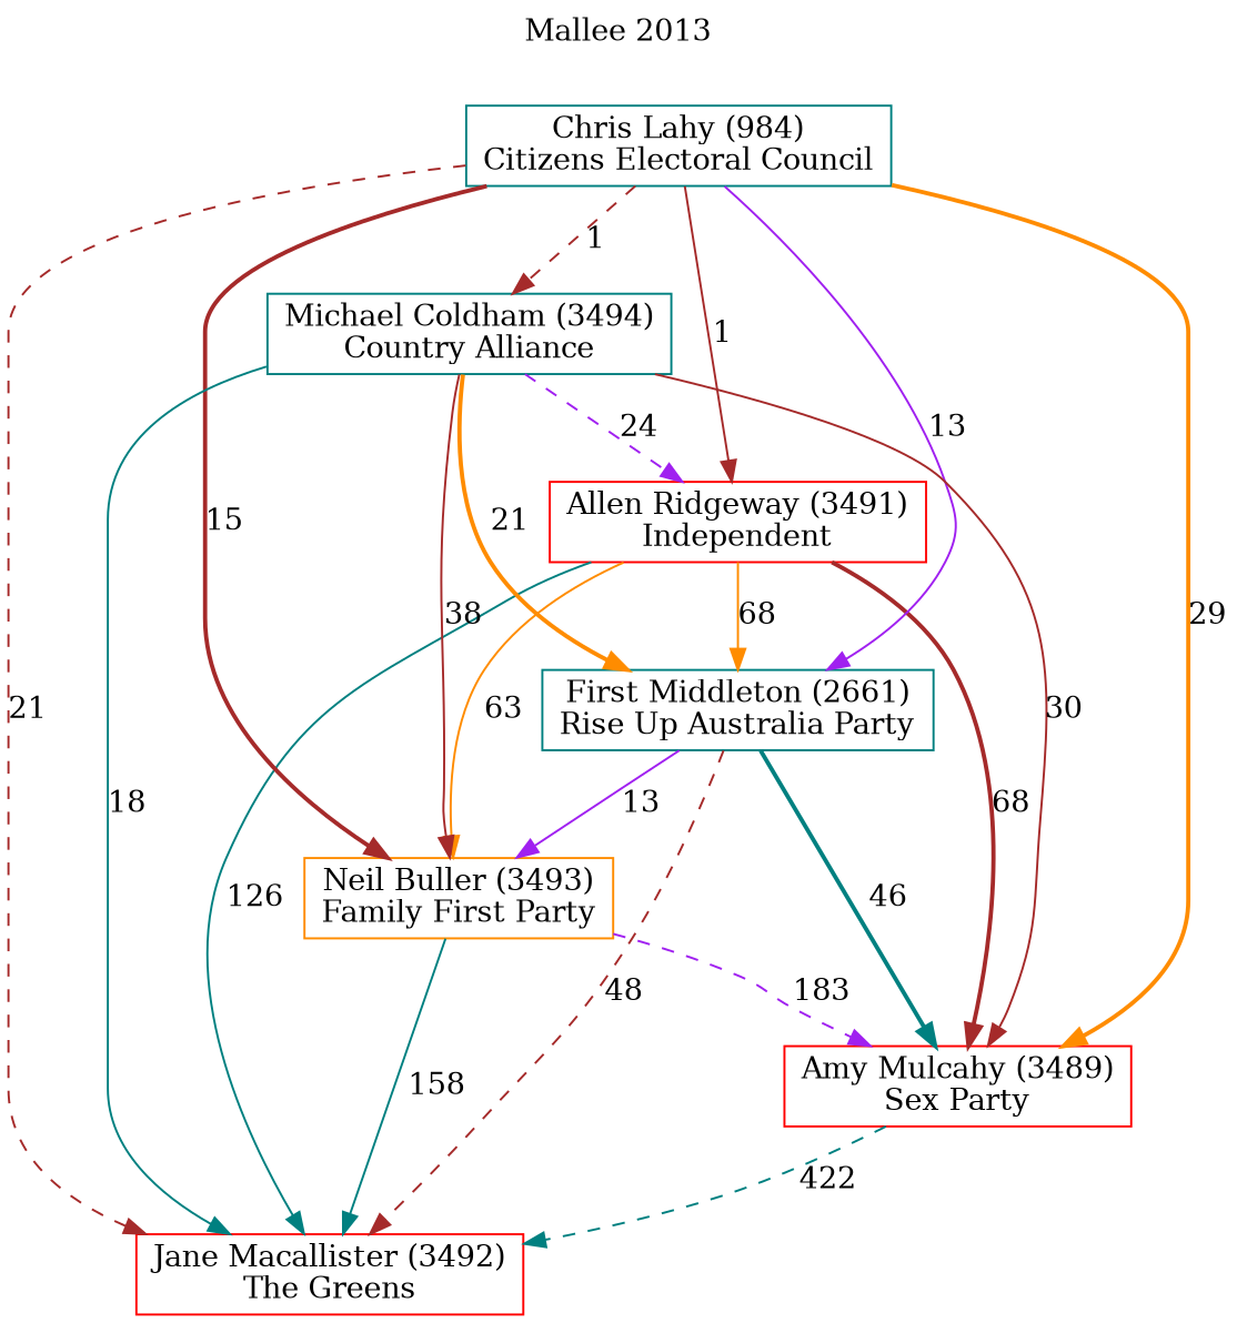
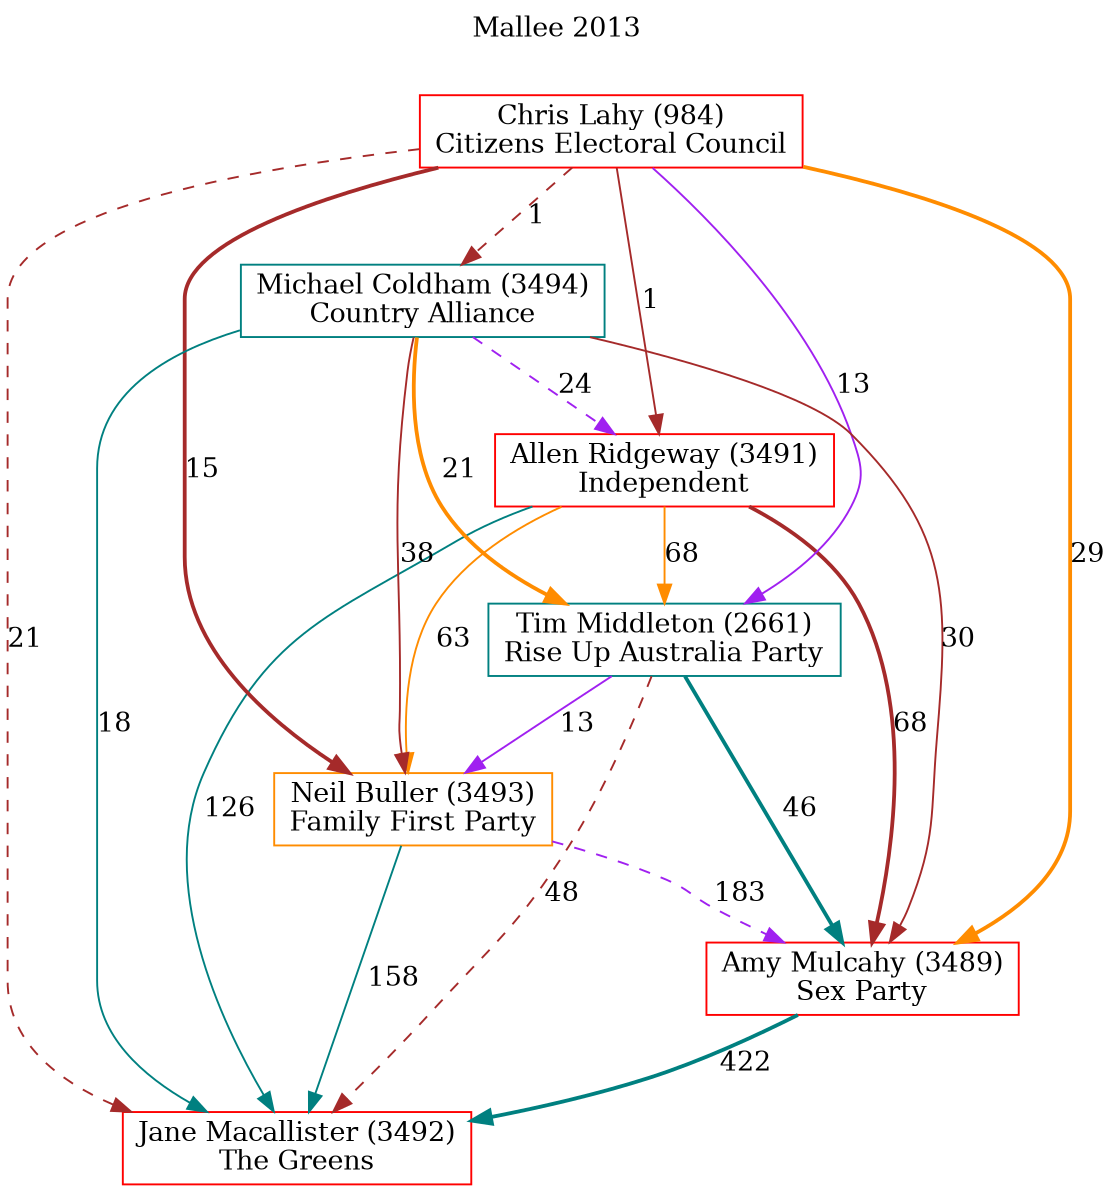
  digraph {
    fontname="DejaVu Serif"
    label="Mallee 2013"
    labelloc=t
    mclimit=10
    node [color=red fontname="DejaVu Serif" shape=box]
    edge [color=brown fontname="DejaVu Serif" style=solid]
    n1 [label="Allen Ridgeway (3491)\nIndependent"]
    n2 [label="Amy Mulcahy (3489)\nSex Party"]
    n3 [label="Jane Macallister (3492)\nThe Greens"]
    n4 [color=darkorange label="Neil Buller (3493)\nFamily First Party"]
-   n5 [color=teal label="First Middleton (2661)\nRise Up Australia Party"]
-   n6 [color=teal label="Chris Lahy (984)\nCitizens Electoral Council"]
+   n5 [color=teal label="Tim Middleton (2661)\nRise Up Australia Party"]
+   n6 [label="Chris Lahy (984)\nCitizens Electoral Council"]
    n7 [color=teal label="Michael Coldham (3494)\nCountry Alliance"]
    n1 -> n2 [label=68 style=bold]
    n1 -> n3 [color=teal label=126]
    n1 -> n4 [color=darkorange label=63]
    n1 -> n5 [color=darkorange label=68]
-   n2 -> n3 [color=teal label=422 style=dashed]
+   n2 -> n3 [color=teal label=422 style=bold]
    n4 -> n2 [color=purple label=183 style=dashed]
    n4 -> n3 [color=teal label=158]
    n5 -> n2 [color=teal label=46 style=bold]
    n5 -> n3 [label=48 style=dashed]
    n5 -> n4 [color=purple label=13]
    n6 -> n1 [label=1]
    n6 -> n2 [color=darkorange label=29 style=bold]
    n6 -> n3 [label=21 style=dashed]
    n6 -> n4 [label=15 style=bold]
    n6 -> n5 [color=purple label=13]
    n6 -> n7 [label=1 style=dashed]
    n7 -> n1 [color=purple label=24 style=dashed]
    n7 -> n2 [label=30]
    n7 -> n3 [color=teal label=18]
    n7 -> n4 [label=38]
    n7 -> n5 [color=darkorange label=21 style=bold]
  }
